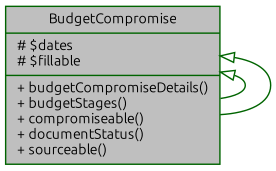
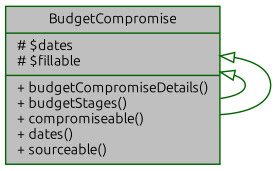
  digraph {
    fontname=Ubuntu
    edge [arrowtail=onormal color=darkgreen dir=back fontname=Ubuntu fontsize=10 labelfontname=Helvetica labelfontsize=10 style=solid]
-   n1 [color=darkgreen fillcolor=grey75 fontcolor=black fontname=Ubuntu fontsize=10 height=0.2 label="{BudgetCompromise\n|# $dates\l# $fillable\l|+ budgetCompromiseDetails()\l+ budgetStages()\l+ compromiseable()\l+ documentStatus()\l+ sourceable()\l}" shape=record style=filled width=0.4]
+   n1 [color=darkgreen fillcolor=grey75 fontcolor=black fontname=Ubuntu fontsize=10 height=0.2 label="{BudgetCompromise\n|# $dates\l# $fillable\l|+ budgetCompromiseDetails()\l+ budgetStages()\l+ compromiseable()\l+ dates()\l+ sourceable()\l}" shape=record style=filled width=0.4]
    n1 -> n1
    n1 -> n1
  }
